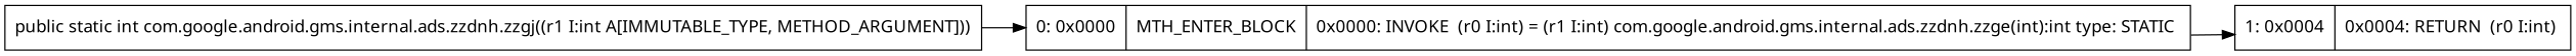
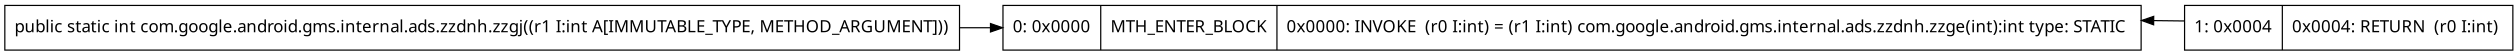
  digraph {
    rankdir=LR
    fontname="Noto Sans"
    node [shape=record fontname="Noto Sans"]
    edge [fontname="Noto Sans"]
    n1 [label="{0\:\ 0x0000|MTH_ENTER_BLOCK\l|0x0000: INVOKE  (r0 I:int) = (r1 I:int) com.google.android.gms.internal.ads.zzdnh.zzge(int):int type: STATIC \l}"]
    n2 [label="{1\:\ 0x0004|0x0004: RETURN  (r0 I:int) \l}"]
    n3 [label="{public static int com.google.android.gms.internal.ads.zzdnh.zzgj((r1 I:int A[IMMUTABLE_TYPE, METHOD_ARGUMENT])) }"]
-   n1 -> n2
+   n2 -> n1
    n3 -> n1
  }
